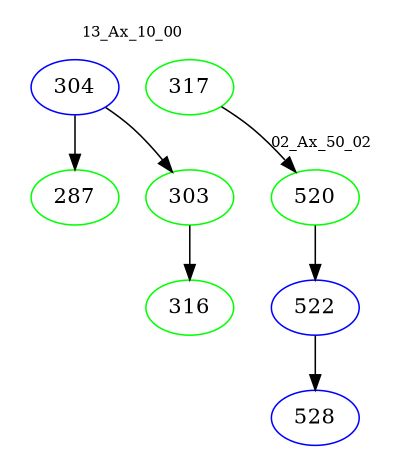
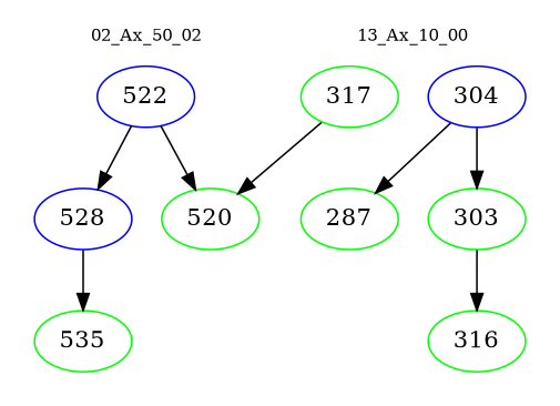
  digraph {
    fontname="DejaVu Serif"
    node [color=green fontname="DejaVu Serif"]
    edge [color=black fontname="DejaVu Serif"]
    n1 [color=blue label=522]
    n2 [color=blue label=528]
    n3 [label=520]
+   n4 [label=535]
    n5 [label=317]
    n6 [color=blue label=304]
    n7 [label=287]
    n8 [label=303]
    n9 [label=316]
    subgraph cluster_1 {
      color=white
      fontsize=10
      label="02_Ax_50_02"
      n1
      n2
      n3
+     n4
    }
    subgraph cluster_2 {
      color=white
      fontsize=10
      label="13_Ax_10_00"
      n5
      n6
      n7
      n8
      n9
    }
    n1 -> n2
-   n3 -> n1
+   n1 -> n3
+   n2 -> n4
    n5 -> n3
    n6 -> n7
    n6 -> n8
    n8 -> n9
  }
